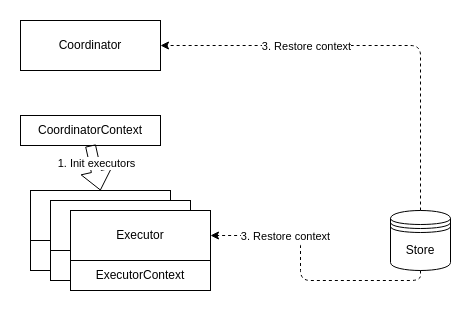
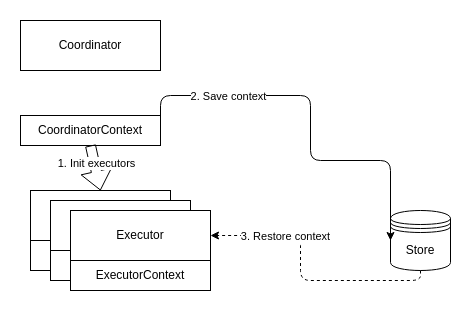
  <mxCell id="0" />
  <mxCell id="1" parent="0" />
  <mxCell id="2" value="Coordinator" style="rounded=0;whiteSpace=wrap;html=1;" parent="1" vertex="1"><mxGeometry x="20" y="20" width="140" height="50" as="geometry" /></mxCell>
  <mxCell id="3" value="CoordinatorContext" style="rounded=0;whiteSpace=wrap;html=1;" parent="1" vertex="1"><mxGeometry x="20" y="115" width="140" height="30" as="geometry" /></mxCell>
  <mxCell id="4" value="Store" style="shape=datastore;whiteSpace=wrap;html=1;" parent="1" vertex="1"><mxGeometry x="390" y="210" width="60" height="60" as="geometry" /></mxCell>
+ <mxCell id="5" value="" style="endArrow=classic;html=1;exitX=1;exitY=0.5;exitDx=0;exitDy=0;entryX=0;entryY=0.5;entryDx=0;entryDy=0;edgeStyle=orthogonalEdgeStyle;" parent="1" source="3" target="4" edge="1"><mxGeometry width="50" height="50" relative="1" as="geometry"><mxPoint x="220" y="285" as="sourcePoint" /><mxPoint x="400" y="250" as="targetPoint" /><Array as="points"><mxPoint x="310" y="95" /><mxPoint x="310" y="160" /></Array></mxGeometry></mxCell>
+ <mxCell id="6" value="2. Save context" style="edgeLabel;html=1;align=center;verticalAlign=middle;resizable=0;points=[];" parent="5" vertex="1" connectable="0"><mxGeometry x="-0.733" relative="1" as="geometry"><mxPoint x="47.67" as="offset" /></mxGeometry></mxCell>
  <mxCell id="7" value="" style="shape=flexArrow;endArrow=classic;html=1;exitX=0.5;exitY=1;exitDx=0;exitDy=0;entryX=0.5;entryY=0;entryDx=0;entryDy=0;" parent="1" source="3" target="14" edge="1"><mxGeometry width="50" height="50" relative="1" as="geometry"><mxPoint x="180" y="400" as="sourcePoint" /><mxPoint x="230" y="350" as="targetPoint" /></mxGeometry></mxCell>
  <mxCell id="8" value="1. Init executors" style="edgeLabel;html=1;align=center;verticalAlign=middle;resizable=0;points=[];" parent="7" vertex="1" connectable="0"><mxGeometry x="-0.225" y="2" relative="1" as="geometry"><mxPoint as="offset" /></mxGeometry></mxCell>
- <mxCell id="9" value="" style="endArrow=classic;html=1;entryX=1;entryY=0.5;entryDx=0;entryDy=0;exitX=0.5;exitY=0;exitDx=0;exitDy=0;edgeStyle=orthogonalEdgeStyle;dashed=1;" parent="1" source="4" target="2" edge="1"><mxGeometry width="50" height="50" relative="1" as="geometry"><mxPoint x="180" y="400" as="sourcePoint" /><mxPoint x="230" y="350" as="targetPoint" /></mxGeometry></mxCell>
- <mxCell id="10" value="3. Restore context" style="edgeLabel;html=1;align=center;verticalAlign=middle;resizable=0;points=[];" parent="9" vertex="1" connectable="0"><mxGeometry x="0.318" y="-1" relative="1" as="geometry"><mxPoint y="1" as="offset" /></mxGeometry></mxCell>
  <mxCell id="11" value="" style="endArrow=classic;html=1;entryX=1;entryY=0.5;entryDx=0;entryDy=0;exitX=0.5;exitY=1;exitDx=0;exitDy=0;edgeStyle=orthogonalEdgeStyle;dashed=1;" parent="1" source="4" target="18" edge="1"><mxGeometry width="50" height="50" relative="1" as="geometry"><mxPoint x="430" y="140" as="sourcePoint" /><mxPoint x="180" y="65" as="targetPoint" /></mxGeometry></mxCell>
  <mxCell id="12" value="&lt;span style=&quot;color: rgba(0 , 0 , 0 , 0) ; font-family: monospace ; font-size: 0px ; background-color: rgb(248 , 249 , 250)&quot;&gt;%3CmxGraphModel%3E%3Croot%3E%3CmxCell%20id%3D%220%22%2F%3E%3CmxCell%20id%3D%221%22%20parent%3D%220%22%2F%3E%3CmxCell%20id%3D%222%22%20value%3D%223.%20Restore%20context%22%20style%3D%22edgeLabel%3Bhtml%3D1%3Balign%3Dcenter%3BverticalAlign%3Dmiddle%3Bresizable%3D0%3Bpoints%3D%5B%5D%3B%22%20vertex%3D%221%22%20connectable%3D%220%22%20parent%3D%221%22%3E%3CmxGeometry%20x%3D%22490.833%22%20y%3D%22145%22%20as%3D%22geometry%22%2F%3E%3C%2FmxCell%3E%3C%2Froot%3E%3C%2FmxGraphModel%3E&lt;/span&gt;" style="edgeLabel;html=1;align=center;verticalAlign=middle;resizable=0;points=[];" parent="11" vertex="1" connectable="0"><mxGeometry x="0.634" y="-1" relative="1" as="geometry"><mxPoint as="offset" /></mxGeometry></mxCell>
  <mxCell id="13" value="3. Restore context" style="edgeLabel;html=1;align=center;verticalAlign=middle;resizable=0;points=[];" parent="11" vertex="1" connectable="0"><mxGeometry x="0.595" y="-2" relative="1" as="geometry"><mxPoint x="20.33" y="2" as="offset" /></mxGeometry></mxCell>
  <mxCell id="14" value="Executor" style="rounded=0;whiteSpace=wrap;html=1;" parent="1" vertex="1"><mxGeometry x="30" y="190" width="140" height="50" as="geometry" /></mxCell>
  <mxCell id="15" value="ExecutorContext" style="rounded=0;whiteSpace=wrap;html=1;" parent="1" vertex="1"><mxGeometry x="30" y="240" width="140" height="30" as="geometry" /></mxCell>
  <mxCell id="16" value="Executor" style="rounded=0;whiteSpace=wrap;html=1;" parent="1" vertex="1"><mxGeometry x="50" y="200" width="140" height="50" as="geometry" /></mxCell>
  <mxCell id="17" value="ExecutorContext" style="rounded=0;whiteSpace=wrap;html=1;" parent="1" vertex="1"><mxGeometry x="50" y="250" width="140" height="30" as="geometry" /></mxCell>
  <mxCell id="18" value="Executor" style="rounded=0;whiteSpace=wrap;html=1;" parent="1" vertex="1"><mxGeometry x="70" y="210" width="140" height="50" as="geometry" /></mxCell>
  <mxCell id="19" value="ExecutorContext" style="rounded=0;whiteSpace=wrap;html=1;" parent="1" vertex="1"><mxGeometry x="70" y="260" width="140" height="30" as="geometry" /></mxCell>
